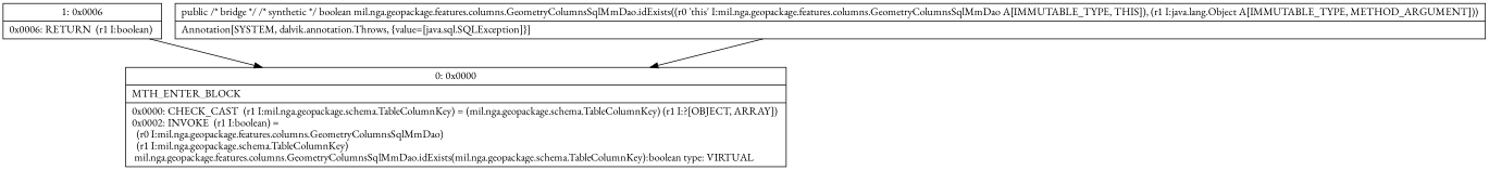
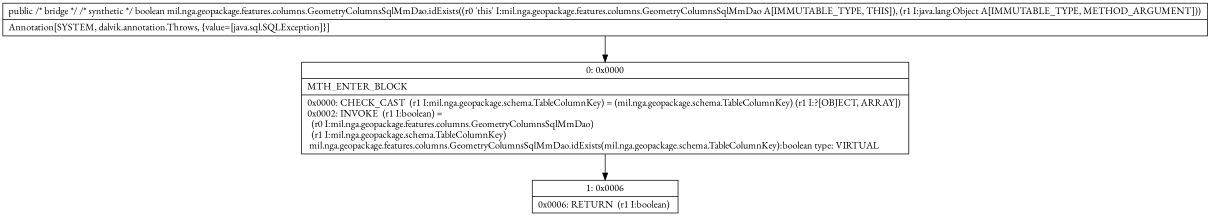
  digraph {
    fontname="EB Garamond"
    node [shape=record fontname="EB Garamond"]
    edge [fontname="EB Garamond"]
    n1 [label="{0\:\ 0x0000|MTH_ENTER_BLOCK\l|0x0000: CHECK_CAST  (r1 I:mil.nga.geopackage.schema.TableColumnKey) = (mil.nga.geopackage.schema.TableColumnKey) (r1 I:?[OBJECT, ARRAY]) \l0x0002: INVOKE  (r1 I:boolean) = \l  (r0 I:mil.nga.geopackage.features.columns.GeometryColumnsSqlMmDao)\l  (r1 I:mil.nga.geopackage.schema.TableColumnKey)\l mil.nga.geopackage.features.columns.GeometryColumnsSqlMmDao.idExists(mil.nga.geopackage.schema.TableColumnKey):boolean type: VIRTUAL \l}"]
    n2 [label="{1\:\ 0x0006|0x0006: RETURN  (r1 I:boolean) \l}"]
    n3 [label="{public \/* bridge *\/ \/* synthetic *\/ boolean mil.nga.geopackage.features.columns.GeometryColumnsSqlMmDao.idExists((r0 'this' I:mil.nga.geopackage.features.columns.GeometryColumnsSqlMmDao A[IMMUTABLE_TYPE, THIS]), (r1 I:java.lang.Object A[IMMUTABLE_TYPE, METHOD_ARGUMENT]))  | Annotation[SYSTEM, dalvik.annotation.Throws, \{value=[java.sql.SQLException]\}]\l}"]
-   n2 -> n1
+   n1 -> n2
    n3 -> n1
  }
